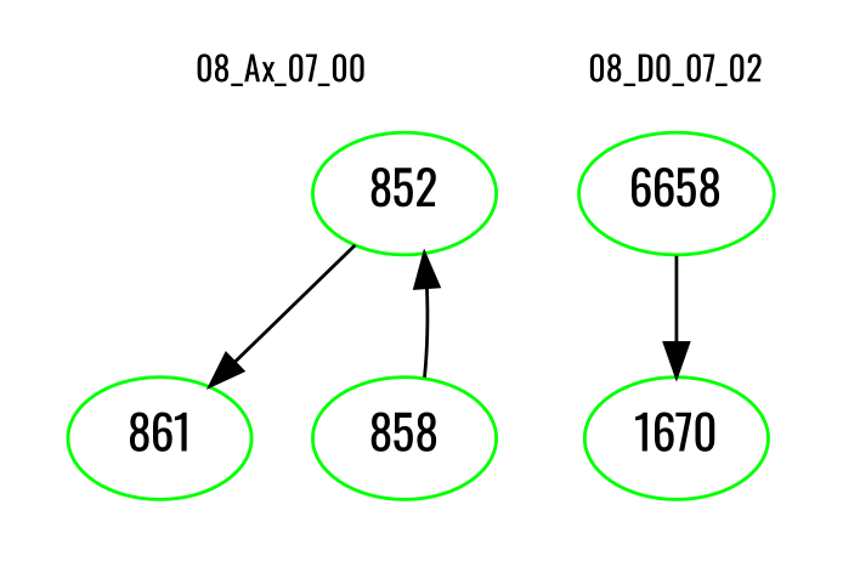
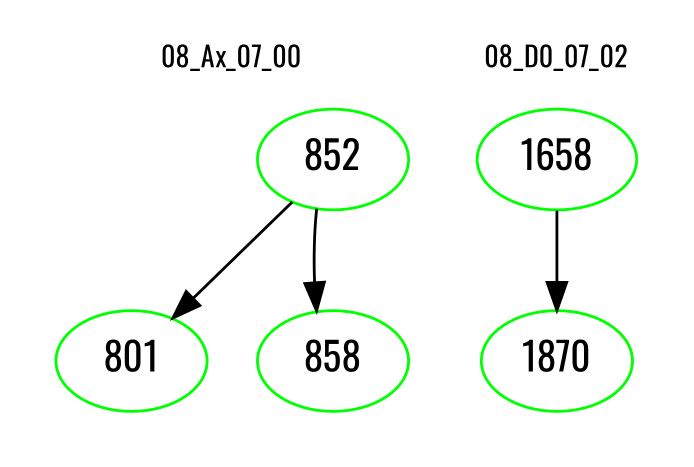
  digraph {
    fontname=Oswald
    node [color=green fontname=Oswald]
    edge [color=black fontname=Oswald]
    n1 [label=852]
-   n2 [label=861]
+   n2 [label=801]
    n3 [label=858]
-   n4 [label=6658]
-   n5 [label=1670]
+   n4 [label=1658]
+   n5 [label=1870]
    subgraph cluster_1 {
      color=white
      fontsize=10
      label="08_Ax_07_00"
      n1
      n2
      n3
    }
    subgraph cluster_2 {
      color=white
      fontsize=10
      label="08_D0_07_02"
      n4
      n5
    }
    n1 -> n2
-   n3 -> n1
+   n1 -> n3
    n4 -> n5
  }
